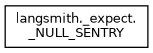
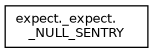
  digraph {
    rankdir=LR
-   n1 [color=black fillcolor=white fontname=Helvetica fontsize=10 height=0.2 label="langsmith._expect.\l_NULL_SENTRY" shape=record style=filled width=0.4]
+   n1 [color=black fillcolor=white fontname=Helvetica fontsize=10 height=0.2 label="expect._expect.\l_NULL_SENTRY" shape=record style=filled width=0.4]
  }
